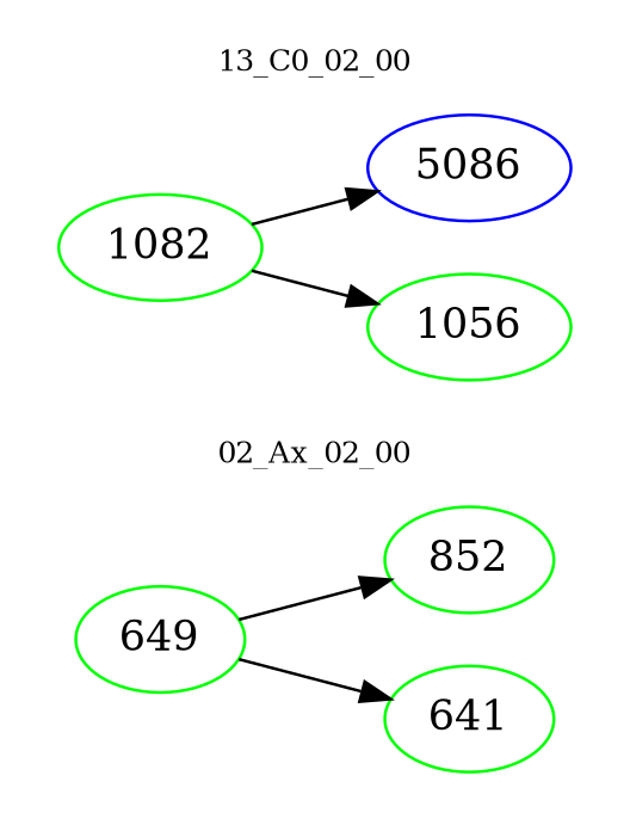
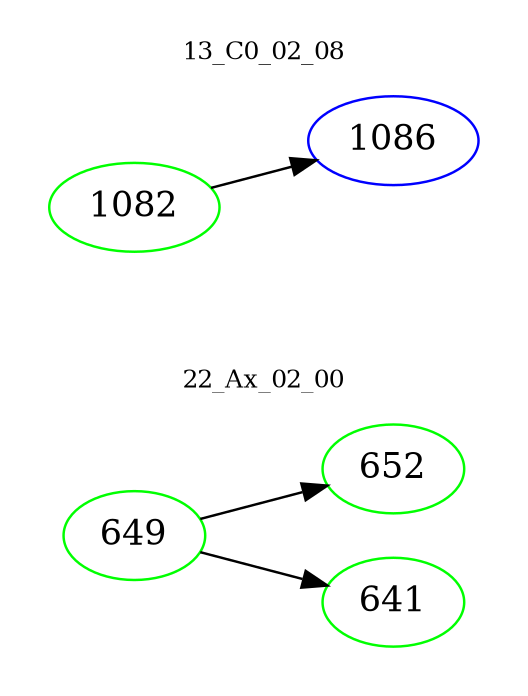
  digraph {
    rankdir=LR
    node [color=green]
    edge [color=black]
    n1 [label=649]
    n2 [label=641]
-   n3 [label=852]
+   n3 [label=652]
    n4 [label=1082]
-   n5 [label=1056]
-   n6 [color=blue label=5086]
+   n6 [color=blue label=1086]
    subgraph cluster_1 {
      color=white
      fontsize=10
-     label="02_Ax_02_00"
+     label="22_Ax_02_00"
      n1
      n2
      n3
    }
    subgraph cluster_2 {
      color=white
      fontsize=10
-     label="13_C0_02_00"
+     label="13_C0_02_08"
      n4
-     n5
      n6
    }
    n1 -> n2
    n1 -> n3
-   n4 -> n5
    n4 -> n6
  }
